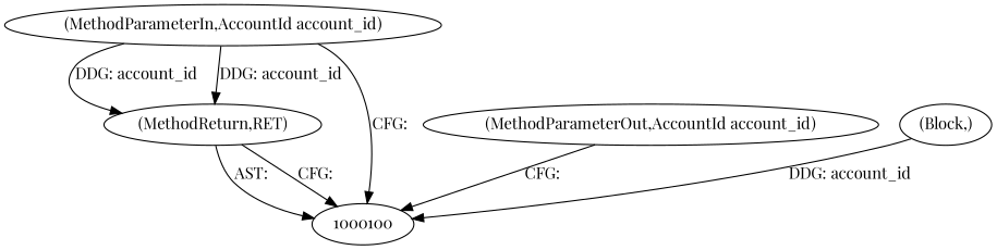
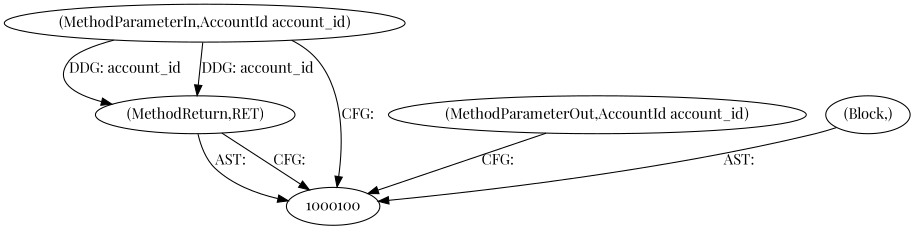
  digraph {
    fontname="Playfair Display"
    node [fontname="Playfair Display"]
    edge [fontname="Playfair Display"]
    n1 [label="(MethodReturn,RET)"]
    1000100
    n3 [label="(MethodParameterIn,AccountId account_id)"]
    n4 [label="(MethodParameterOut,AccountId account_id)"]
    n5 [label="(Block,)"]
    n1 -> 1000100 [label="AST: "]
    n1 -> 1000100 [label="CFG: "]
    n3 -> n1 [label="DDG: account_id"]
    n3 -> n1 [label="DDG: account_id"]
    n3 -> 1000100 [label="CFG: "]
    n4 -> 1000100 [label="CFG: "]
-   n5 -> 1000100 [label="DDG: account_id"]
+   n5 -> 1000100 [label="AST: "]
  }
